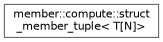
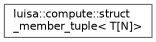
  digraph {
    rankdir=LR
-   n1 [color=grey40 fillcolor=white fontname=Helvetica fontsize=10 height=0.2 label="member::compute::struct\l_member_tuple\< T[N]\>" shape=box style=filled width=0.4]
+   n1 [color=grey40 fillcolor=white fontname=Helvetica fontsize=10 height=0.2 label="luisa::compute::struct\l_member_tuple\< T[N]\>" shape=box style=filled width=0.4]
  }
